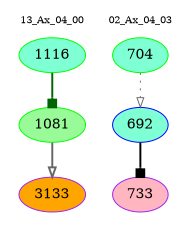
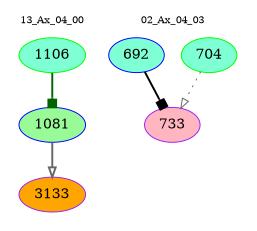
  digraph {
    node [color=green fillcolor=aquamarine style=filled]
    edge [arrowhead=box color=gray40 style=bold]
-   n1 [label=1116]
-   n2 [fillcolor=palegreen label=1081]
+   n1 [label=1106]
+   n2 [color=blue fillcolor=palegreen label=1081]
    n3 [color=purple fillcolor=orange label=3133]
    n4 [label=704]
    n5 [color=blue label=692]
    n6 [color=purple fillcolor=lightpink label=733]
    subgraph cluster_1 {
      color=white
      fontsize=10
      label="13_Ax_04_00"
      n1
      n2
      n3
    }
    subgraph cluster_2 {
      color=white
      fontsize=10
      label="02_Ax_04_03"
      n4
      n5
      n6
    }
    n1 -> n2 [color=darkgreen]
    n2 -> n3 [arrowhead=onormal]
-   n4 -> n5 [arrowhead=onormal style=dotted]
+   n4 -> n6 [arrowhead=onormal style=dotted]
    n5 -> n6 [color=black]
  }
